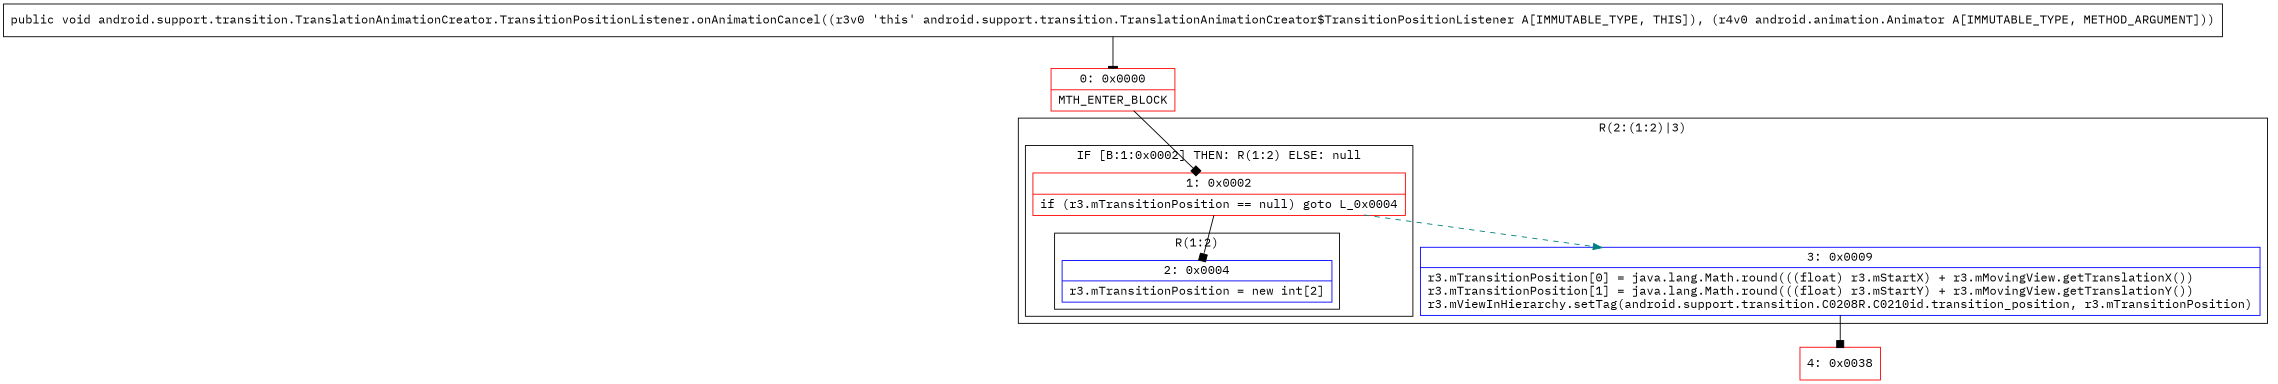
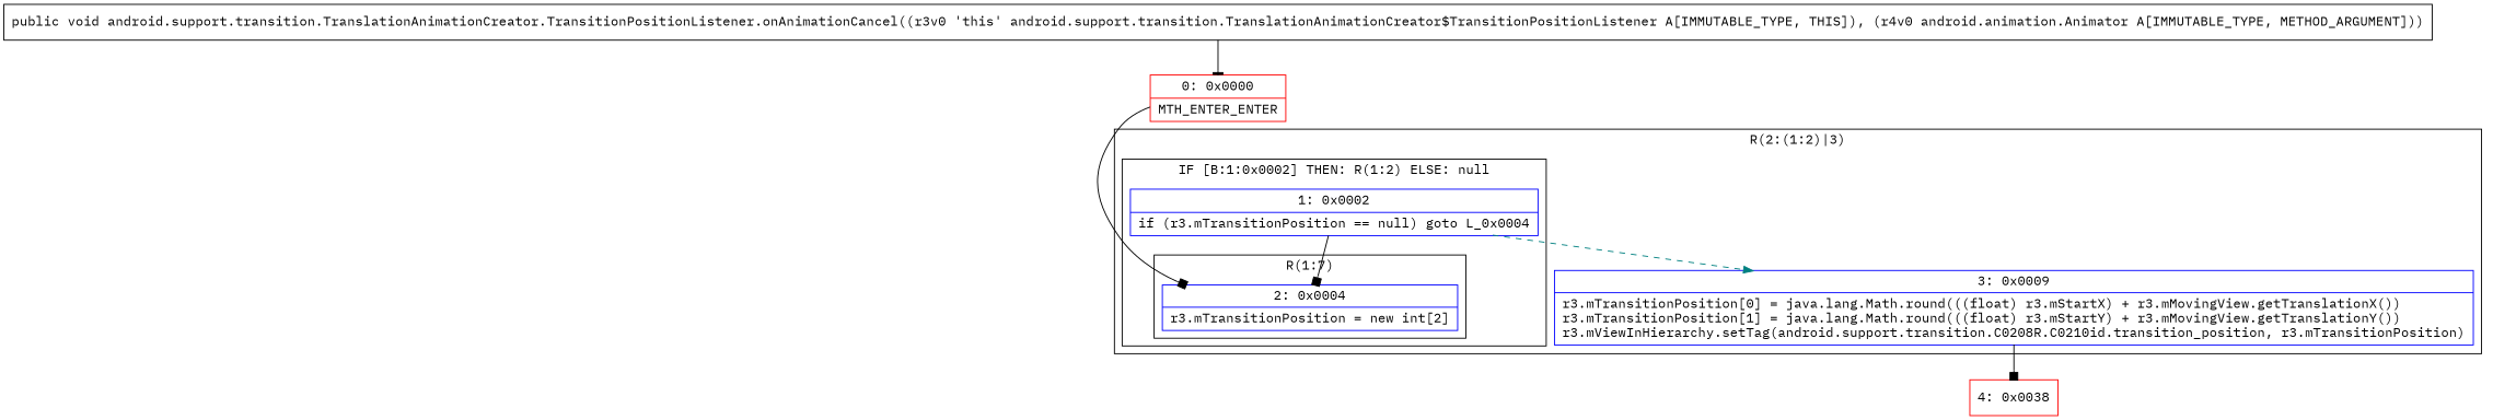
  digraph {
    fontname="IBM Plex Mono"
    node [color=blue fontname="IBM Plex Mono" shape=record]
    edge [arrowhead=box color=black fontname="IBM Plex Mono"]
    n1 [label="{2\:\ 0x0004|r3.mTransitionPosition = new int[2]\l}"]
-   n2 [color=red label="{1\:\ 0x0002|if (r3.mTransitionPosition == null) goto L_0x0004\l}"]
+   n2 [label="{1\:\ 0x0002|if (r3.mTransitionPosition == null) goto L_0x0004\l}"]
    n3 [label="{3\:\ 0x0009|r3.mTransitionPosition[0] = java.lang.Math.round(((float) r3.mStartX) + r3.mMovingView.getTranslationX())\lr3.mTransitionPosition[1] = java.lang.Math.round(((float) r3.mStartY) + r3.mMovingView.getTranslationY())\lr3.mViewInHierarchy.setTag(android.support.transition.C0208R.C0210id.transition_position, r3.mTransitionPosition)\l}"]
    n4 [color=red label="{4\:\ 0x0038}"]
-   n5 [color=red label="{0\:\ 0x0000|MTH_ENTER_BLOCK\l}"]
+   n5 [color=red label="{0\:\ 0x0000|MTH_ENTER_ENTER\l}"]
    n6 [label="{public void android.support.transition.TranslationAnimationCreator.TransitionPositionListener.onAnimationCancel((r3v0 'this' android.support.transition.TranslationAnimationCreator$TransitionPositionListener A[IMMUTABLE_TYPE, THIS]), (r4v0 android.animation.Animator A[IMMUTABLE_TYPE, METHOD_ARGUMENT])) }" color=""]
    subgraph cluster_1 {
      label="R(2:(1:2)|3)"
      n3
      subgraph cluster_2 {
        label="IF [B:1:0x0002] THEN: R(1:2) ELSE: null"
        n2
        subgraph cluster_3 {
-         label="R(1:2)"
+         label="R(1:7)"
          n1
        }
      }
    }
    n2 -> n1
    n2 -> n3 [arrowhead=normal color=teal style=dashed]
    n3 -> n4
-   n5 -> n2
+   n5 -> n1
    n6 -> n5 [arrowhead=tee]
  }
